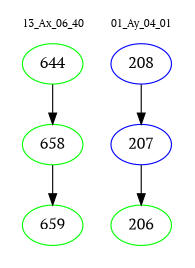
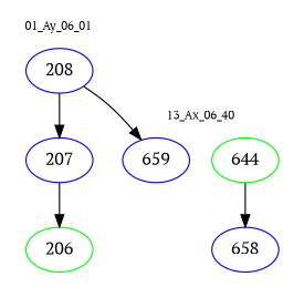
  digraph {
    fontname="PT Serif"
    node [color=green fontname="PT Serif"]
    edge [color=black fontname="PT Serif"]
    n1 [label=644]
-   n2 [label=658]
-   n3 [label=659]
+   n2 [color=blue label=658]
+   n3 [color=blue label=659]
    n4 [color=blue label=208]
    n5 [color=blue label=207]
    n6 [label=206]
    subgraph cluster_1 {
      color=white
      fontsize=10
      label="13_Ax_06_40"
      n1
      n2
      n3
    }
    subgraph cluster_2 {
      color=white
      fontsize=10
-     label="01_Ay_04_01"
+     label="01_Ay_06_01"
      n4
      n5
      n6
    }
    n1 -> n2
-   n2 -> n3
+   n4 -> n3
    n4 -> n5
    n5 -> n6
  }
